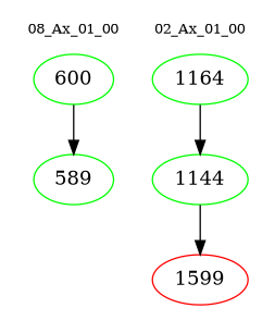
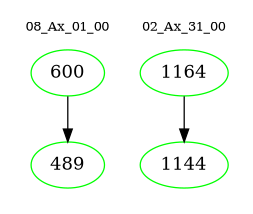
  digraph {
    node [color=green]
    edge [color=black]
    n1 [label=600]
-   n2 [label=589]
+   n2 [label=489]
    n3 [label=1164]
    n4 [label=1144]
-   n5 [color=red label=1599]
    subgraph cluster_1 {
      color=white
      fontsize=10
      label="08_Ax_01_00"
      n1
      n2
    }
    subgraph cluster_2 {
      color=white
      fontsize=10
-     label="02_Ax_01_00"
+     label="02_Ax_31_00"
      n3
      n4
-     n5
    }
    n1 -> n2
    n3 -> n4
-   n4 -> n5
  }
